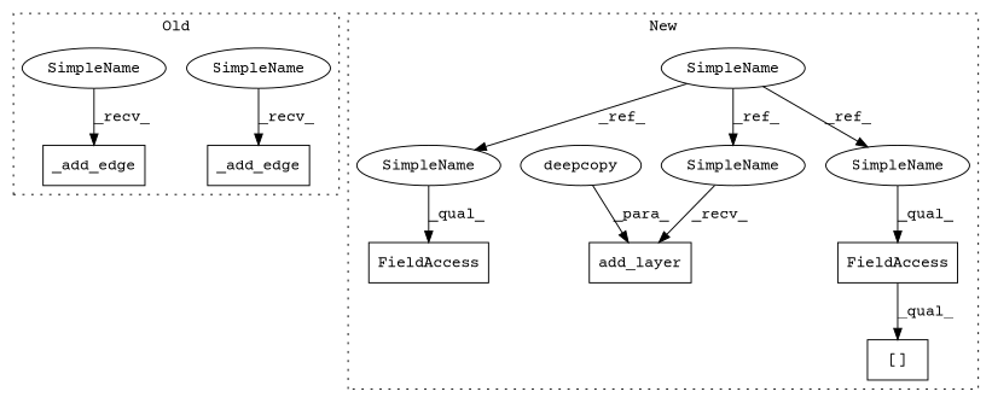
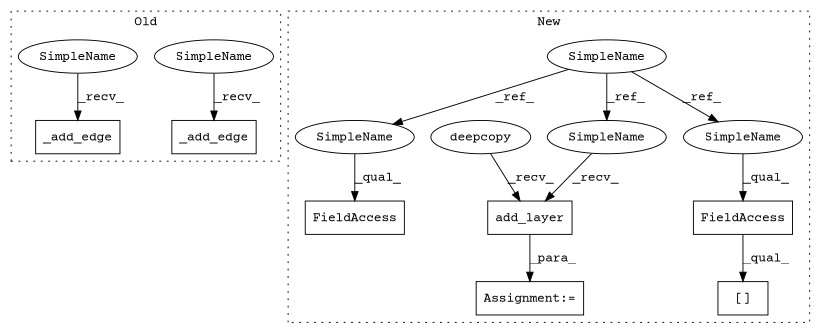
  digraph {
    fontname="Courier Prime"
    node [a=42 fontname="Courier Prime" l=4 s=18832 shape=box]
    edge [fontname="Courier Prime"]
    n1 [a=32 l="10,1" label=_add_edge s="19568,19608"]
    n2 [a=32 l="10,1" label=_add_edge s="18116,18168"]
    n3 [label=SimpleName s=19563 shape=ellipse]
    n4 [label=SimpleName s=18111 shape=ellipse]
    n5 [a=32 l="10,1" label=add_layer s="18521,18581"]
    n6 [label=SimpleName s=17484 shape=ellipse]
    n7 [a=22 l=14 label=FieldAccess]
    n8 [a=2 l="15,1" label="[]" s="18832,18864"]
    n9 [a=22 l=14 label=FieldAccess s=19345]
    n10 [a=32 l="9,1" label=deepcopy s="18531,18565" shape=ellipse]
+   n11 [a=7 l=1 label="Assignment:=" s=19009]
    n12 [label=SimpleName s=19345 shape=ellipse]
    n13 [label=SimpleName s=18516 shape=ellipse]
    n14 [label=SimpleName shape=ellipse]
    subgraph cluster_1 {
      label=Old
      style=dotted
      n1
      n2
      n3
      n4
    }
    subgraph cluster_2 {
      label=New
      style=dotted
      n5
      n6
      n7
      n8
      n9
      n10
+     n11
      n12
      n13
      n14
    }
    n3 -> n1 [label=_recv_]
    n4 -> n2 [label=_recv_]
+   n5 -> n11 [label=_para_]
    n6 -> n12 [label=_ref_]
    n6 -> n13 [label=_ref_]
    n6 -> n14 [label=_ref_]
    n7 -> n8 [label=_qual_]
-   n10 -> n5 [label=_para_]
+   n10 -> n5 [label=_recv_]
    n12 -> n9 [label=_qual_]
    n13 -> n5 [label=_recv_]
    n14 -> n7 [label=_qual_]
  }
